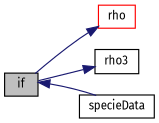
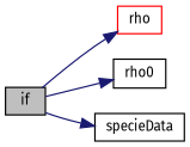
  digraph {
    fontname="Fira Sans"
    rankdir=LR
    node [color=black fontname="Fira Sans" fontsize=10 shape=record]
    edge [color=midnightblue fontname="Fira Sans" fontsize=10 labelfontname=Helvetica labelfontsize=10 style=solid]
    n1 [fillcolor=grey75 fontcolor=black height=0.2 label=if style=filled width=0.4]
    n2 [color=red height=0.2 label=rho width=0.4]
-   n3 [height=0.2 label=rho3 width=0.4]
+   n3 [height=0.2 label=rho0 width=0.4]
    n4 [height=0.2 label=specieData width=0.4]
    n1 -> n2
    n1 -> n3
-   n4 -> n1
+   n1 -> n4
  }
